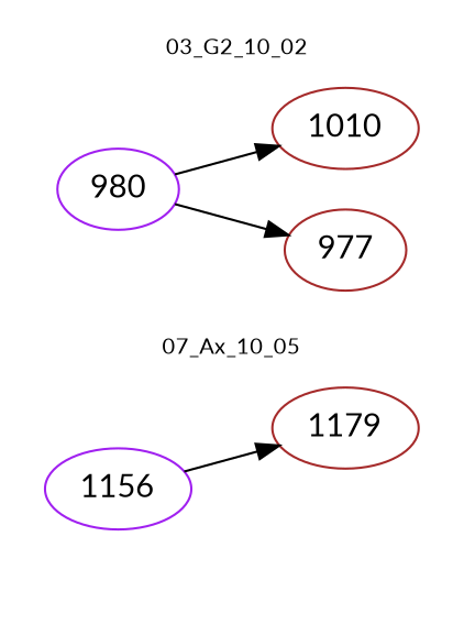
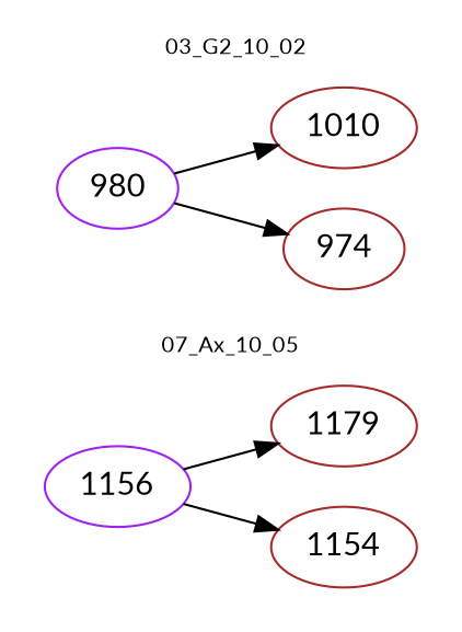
  digraph {
    fontname=Lato
    rankdir=LR
    node [color=brown fontname=Lato]
    edge [color=black fontname=Lato]
    n1 [color=purple label=1156]
+   n2 [label=1154]
    n3 [label=1179]
    n4 [color=purple label=980]
-   n5 [label=977]
+   n5 [label=974]
    n6 [label=1010]
    subgraph cluster_1 {
      color=white
      fontsize=10
      label="07_Ax_10_05"
      n1
+     n2
      n3
    }
    subgraph cluster_2 {
      color=white
      fontsize=10
      label="03_G2_10_02"
      n4
      n5
      n6
    }
+   n1 -> n2
    n1 -> n3
    n4 -> n5
    n4 -> n6
  }
